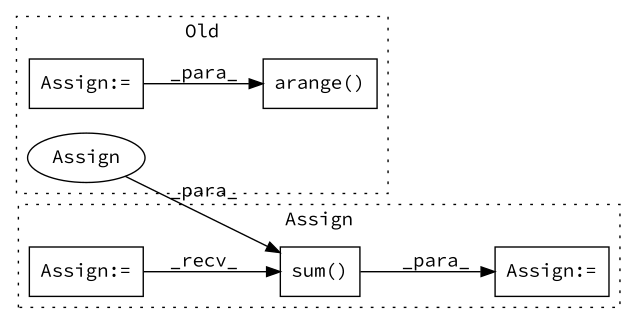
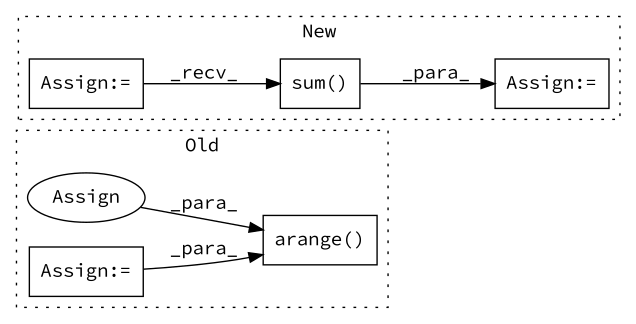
  digraph {
    fontname="Source Code Pro"
    rankdir=LR
    node [a=68 fontname="Source Code Pro" l=3 shape=box]
    edge [fontname="Source Code Pro"]
    n1 [a=75 l="11,1" label="arange()" s="2399,2417"]
    n2 [a=76 l=1 label=Assign s=2410 shape=ellipse]
    n3 [label="Assign:=" s=2314]
    n4 [a=75 l="8,16" label="sum()" s="2426,2442"]
    n5 [label="Assign:=" s=2408]
    n6 [label="Assign:=" s=2348]
    subgraph cluster_1 {
      label=Old
      style=dotted
      n1
      n2
      n3
    }
    subgraph cluster_2 {
-     label=Assign
+     label=New
      style=dotted
      n4
      n5
      n6
    }
-   n2 -> n4 [label=_para_]
+   n2 -> n1 [label=_para_]
    n3 -> n1 [label=_para_]
    n4 -> n5 [label=_para_]
    n6 -> n4 [label=_recv_]
  }
